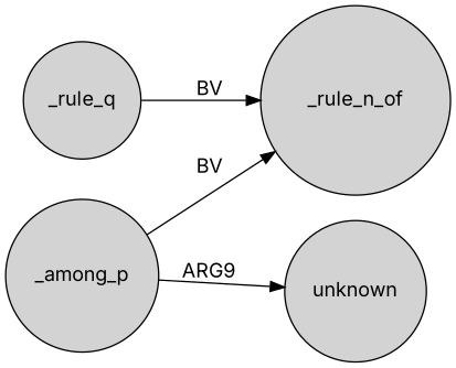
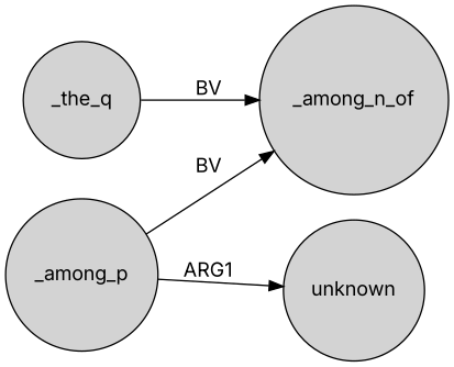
  digraph {
    fontname=Inter
    rankdir=LR
    node [fontname=Inter shape=circle style=filled]
    edge [fontname=Inter]
-   _the_q [label=_rule_q]
-   _rule_n_of
+   _the_q
+   _rule_n_of [label=_among_n_of]
    _among_p
    unknown
    _the_q -> _rule_n_of [label=BV]
    _among_p -> _rule_n_of [label=BV]
-   _among_p -> unknown [label=ARG9]
+   _among_p -> unknown [label=ARG1]
  }
